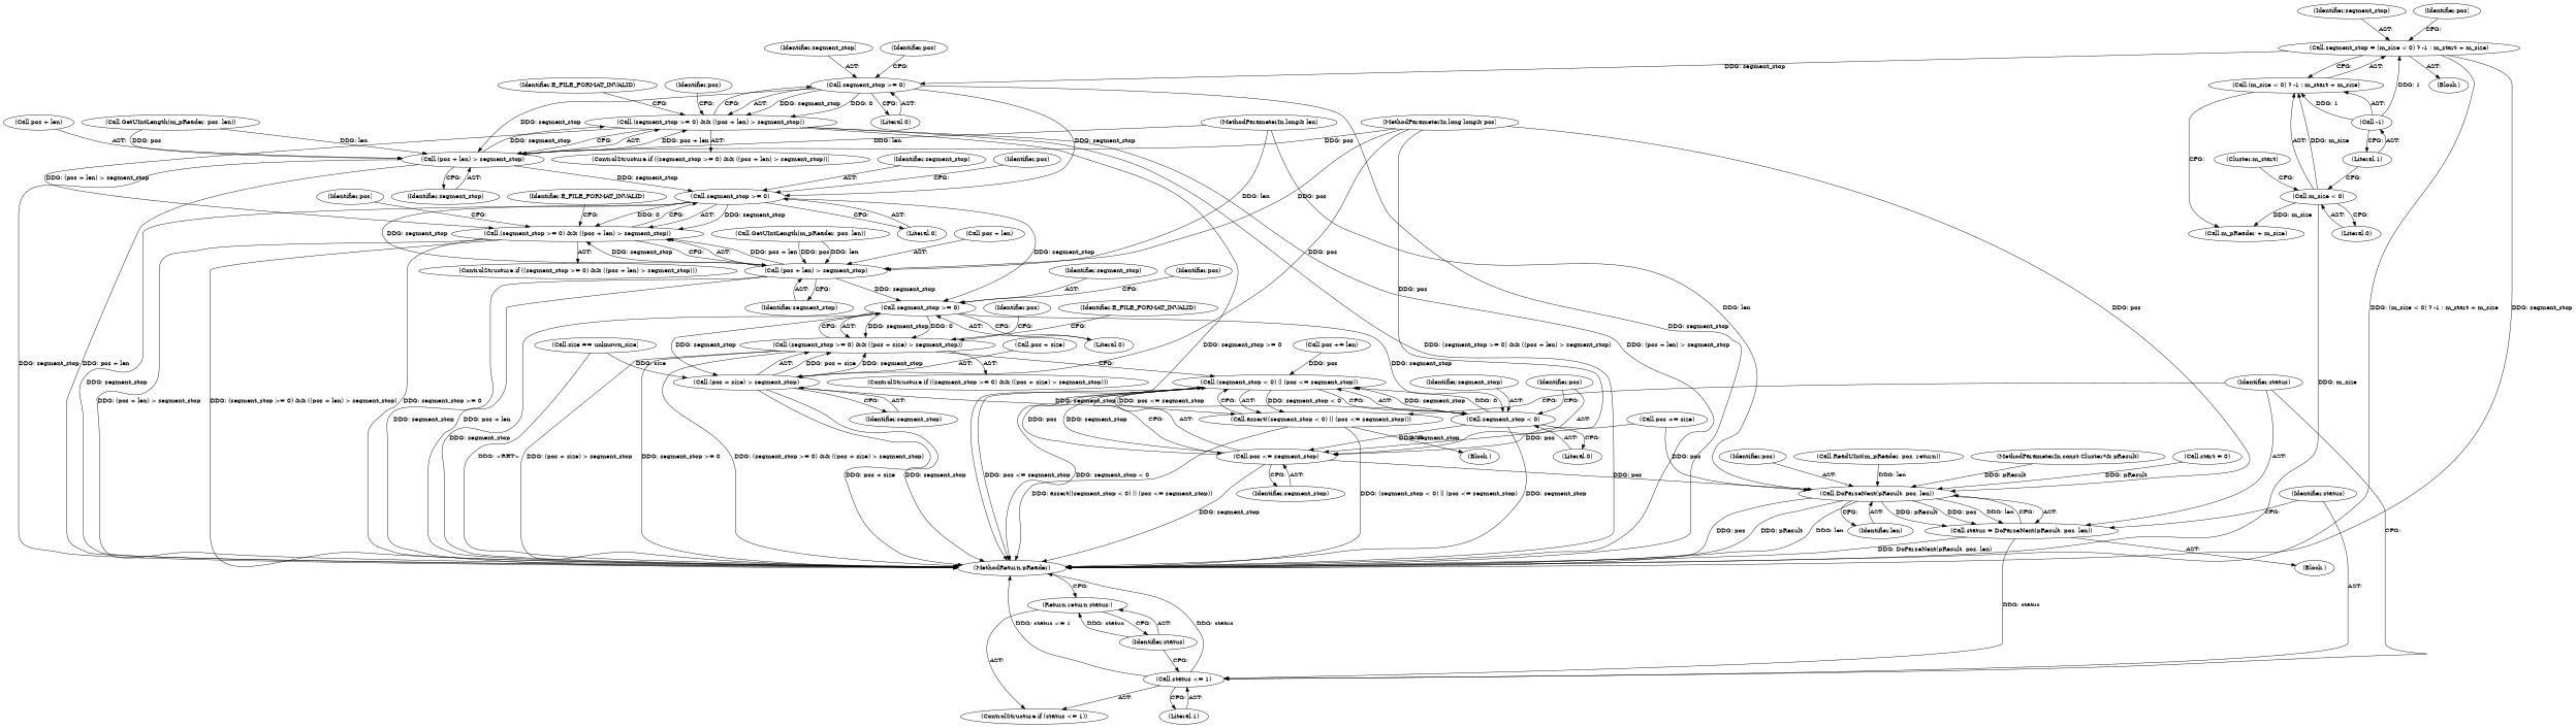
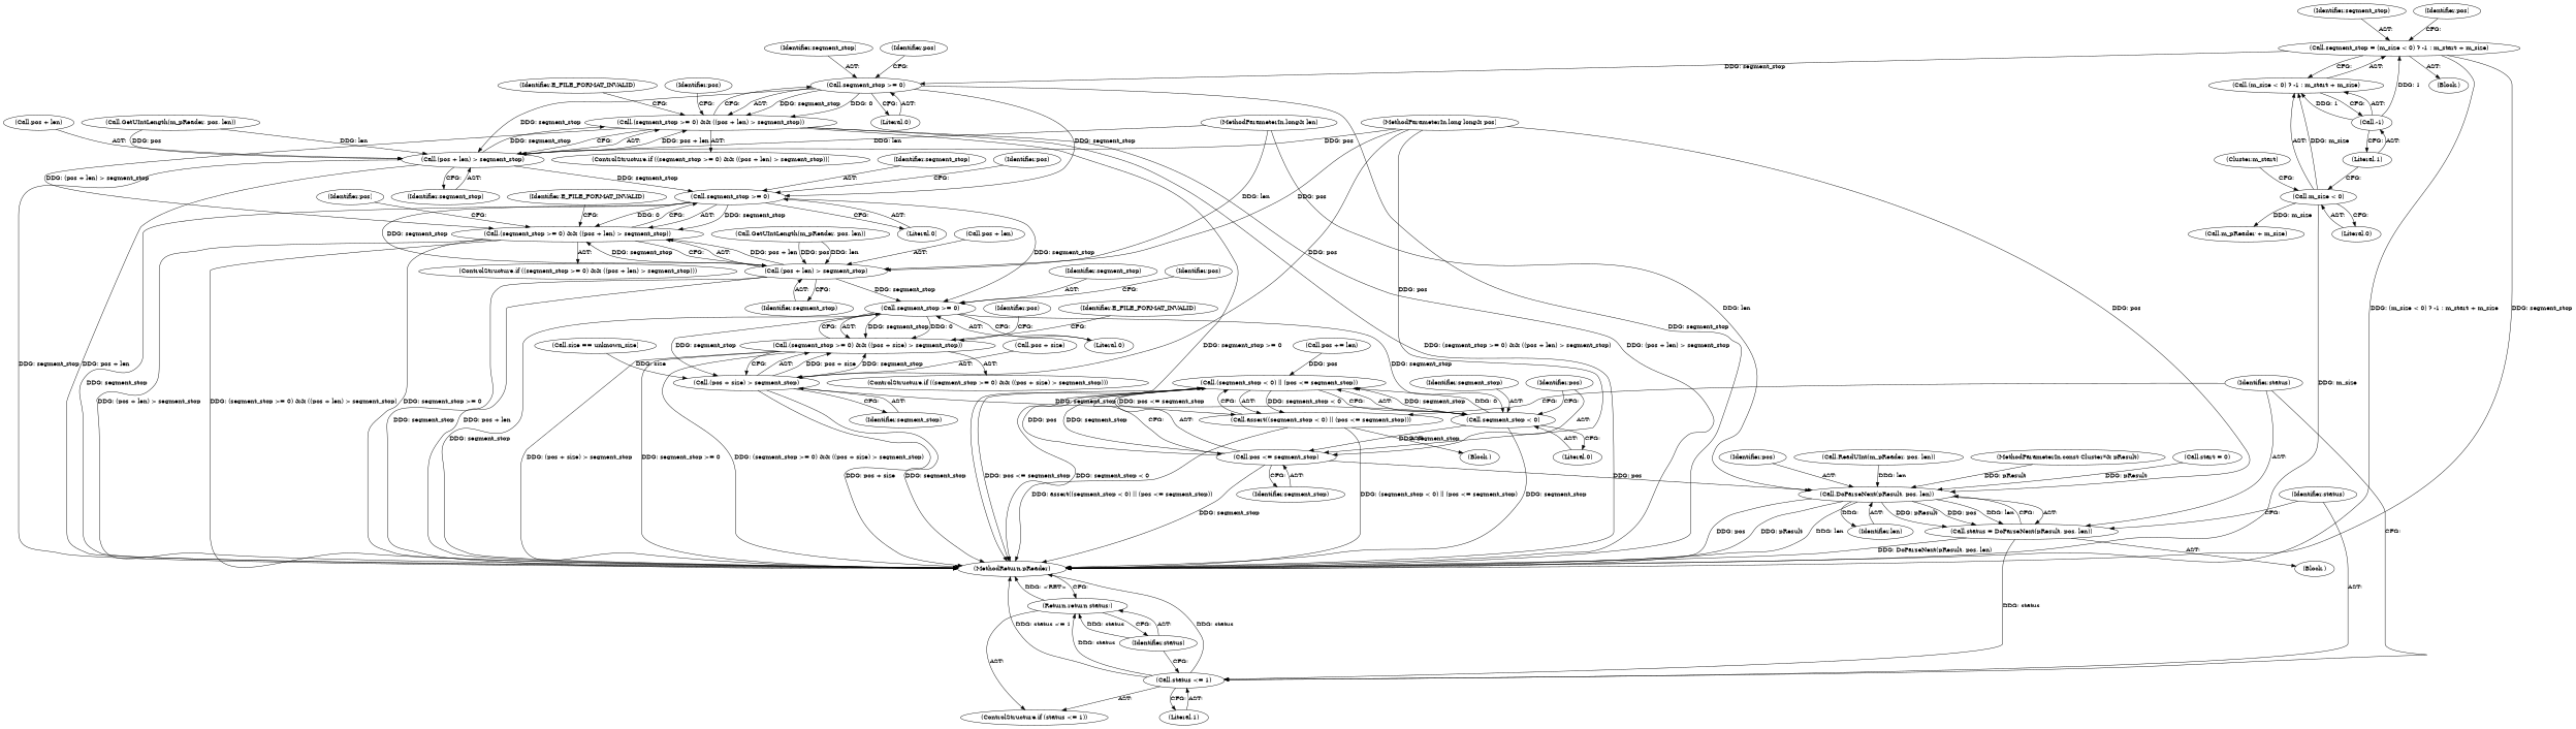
  digraph {
    n1 [label="(Call,segment_stop = (m_size < 0) ? -1 : m_start + m_size)"]
    n2 [label="(Call,segment_stop >= 0)"]
    n3 [label="(Block,)"]
    n4 [label="(Call,(m_size < 0) ? -1 : m_start + m_size)"]
    n5 [label="(MethodReturn,pReader)"]
    n6 [label="(Call,(segment_stop >= 0) && ((pos + len) > segment_stop))"]
    n7 [label="(Call,(pos + len) > segment_stop)"]
    n8 [label="(Call,segment_stop >= 0)"]
    n9 [label="(Literal,0)"]
    n10 [label="(Call,-1)"]
    n11 [label="(Return,return status;)"]
    n12 [label="(Literal,1)"]
    n13 [label="(Call,m_size < 0)"]
    n14 [label="(Call,m_pReader + m_size)"]
    n15 [label="(Literal,0)"]
    n16 [label="(Call,(segment_stop >= 0) && ((pos + len) > segment_stop))"]
    n17 [label="(ControlStructure,if ((segment_stop >= 0) && ((pos + len) > segment_stop)))"]
    n18 [label="(Identifier,segment_stop)"]
    n19 [label="(Call,(pos + len) > segment_stop)"]
    n20 [label="(Call,segment_stop >= 0)"]
    n21 [label="(Literal,0)"]
    n22 [label="(ControlStructure,if ((segment_stop >= 0) && ((pos + len) > segment_stop)))"]
    n23 [label="(Identifier,segment_stop)"]
    n24 [label="(Call,(segment_stop >= 0) && ((pos + size) > segment_stop))"]
    n25 [label="(Call,(pos + size) > segment_stop)"]
    n26 [label="(Call,segment_stop < 0)"]
    n27 [label="(Literal,0)"]
    n28 [label="(ControlStructure,if ((segment_stop >= 0) && ((pos + size) > segment_stop)))"]
    n29 [label="(Identifier,segment_stop)"]
    n30 [label="(Call,(segment_stop < 0) || (pos <= segment_stop))"]
    n31 [label="(Call,pos <= segment_stop)"]
    n32 [label="(Literal,0)"]
    n33 [label="(Call,assert((segment_stop < 0) || (pos <= segment_stop)))"]
    n34 [label="(Call,DoParseNext(pResult, pos, len))"]
    n35 [label="(Identifier,segment_stop)"]
    n36 [label="(Block,)"]
    n37 [label="(Call,status = DoParseNext(pResult, pos, len))"]
    n38 [label="(Identifier,len)"]
    n39 [label="(Call,status <= 1)"]
    n40 [label="(Block,)"]
    n41 [label="(Literal,1)"]
    n42 [label="(ControlStructure,if (status <= 1))"]
    n43 [label="(Identifier,status)"]
    n44 [label="(Identifier,pos)"]
    n45 [label="(Identifier,segment_stop)"]
    n46 [label="(Cluster,m_start)"]
    n47 [label="(Identifier,segment_stop)"]
    n48 [label="(Identifier,segment_stop)"]
    n49 [label="(Call,size == unknown_size)"]
    n50 [label="(Identifier,pos)"]
-   n51 [label="(Call,ReadUInt(m_pReader, pos, return))"]
+   n51 [label="(Call,ReadUInt(m_pReader, pos, len))"]
    n52 [label="(MethodParameterIn,const Cluster*& pResult)"]
    n53 [label="(Identifier,status)"]
    n54 [label="(Identifier,E_FILE_FORMAT_INVALID)"]
    n55 [label="(Call,pos += len)"]
    n56 [label="(Identifier,segment_stop)"]
    n57 [label="(Identifier,pos)"]
    n58 [label="(Identifier,E_FILE_FORMAT_INVALID)"]
    n59 [label="(Call,pos + size)"]
    n60 [label="(Identifier,status)"]
    n61 [label="(Identifier,pos)"]
    n62 [label="(Call,GetUIntLength(m_pReader, pos, len))"]
    n63 [label="(Call,pos + len)"]
    n64 [label="(Call,pos + len)"]
    n65 [label="(MethodParameterIn,long& len)"]
    n66 [label="(Identifier,segment_stop)"]
    n67 [label="(Call,GetUIntLength(m_pReader, pos, len))"]
-   n68 [label="(Call,pos += size)"]
    n69 [label="(Call,start = 0)"]
    n70 [label="(Identifier,pos)"]
    n71 [label="(Identifier,E_FILE_FORMAT_INVALID)"]
    n72 [label="(Identifier,pos)"]
    n73 [label="(Identifier,pos)"]
    n74 [label="(MethodParameterIn,long long& pos)"]
    n75 [label="(Identifier,pos)"]
    n76 [label="(Identifier,pos)"]
    n1 -> n2 [label="DDG: segment_stop"]
    n1 -> n3 [label="AST: "]
    n1 -> n4 [label="CFG: "]
    n1 -> n5 [label="DDG: (m_size < 0) ? -1 : m_start + m_size"]
    n1 -> n5 [label="DDG: segment_stop"]
    n2 -> n5 [label="DDG: segment_stop"]
    n2 -> n6 [label="AST: "]
    n2 -> n6 [label="DDG: segment_stop"]
    n2 -> n6 [label="DDG: 0"]
    n2 -> n7 [label="DDG: segment_stop"]
    n2 -> n8 [label="DDG: segment_stop"]
    n2 -> n9 [label="CFG: "]
    n4 -> n1 [label="AST: "]
-   n4 -> n14 [label="CFG: "]
+   n4 -> n10 [label="CFG: "]
    n5 -> n11 [label="CFG: "]
    n6 -> n2 [label="CFG: "]
    n6 -> n5 [label="DDG: segment_stop >= 0"]
    n6 -> n5 [label="DDG: (segment_stop >= 0) && ((pos + len) > segment_stop)"]
    n6 -> n5 [label="DDG: (pos + len) > segment_stop"]
    n6 -> n7 [label="CFG: "]
    n6 -> n16 [label="DDG: (pos + len) > segment_stop"]
    n6 -> n17 [label="AST: "]
    n7 -> n5 [label="DDG: segment_stop"]
    n7 -> n5 [label="DDG: pos + len"]
    n7 -> n6 [label="AST: "]
    n7 -> n6 [label="DDG: pos + len"]
    n7 -> n6 [label="DDG: segment_stop"]
    n7 -> n8 [label="DDG: segment_stop"]
    n7 -> n18 [label="CFG: "]
    n8 -> n5 [label="DDG: segment_stop"]
    n8 -> n16 [label="AST: "]
    n8 -> n16 [label="DDG: segment_stop"]
    n8 -> n16 [label="DDG: 0"]
    n8 -> n19 [label="DDG: segment_stop"]
    n8 -> n20 [label="DDG: segment_stop"]
    n8 -> n21 [label="CFG: "]
    n9 -> n2 [label="AST: "]
    n10 -> n1 [label="DDG: 1"]
    n10 -> n4 [label="AST: "]
    n10 -> n4 [label="DDG: 1"]
    n10 -> n12 [label="CFG: "]
-   n49 -> n5 [label="DDG: <RET>"]
+   n11 -> n5 [label="DDG: <RET>"]
    n11 -> n42 [label="AST: "]
    n11 -> n43 [label="CFG: "]
    n12 -> n10 [label="AST: "]
    n12 -> n13 [label="CFG: "]
    n13 -> n4 [label="AST: "]
    n13 -> n4 [label="DDG: m_size"]
    n13 -> n5 [label="DDG: m_size"]
    n13 -> n14 [label="DDG: m_size"]
    n13 -> n15 [label="CFG: "]
    n15 -> n13 [label="AST: "]
    n16 -> n5 [label="DDG: (pos + len) > segment_stop"]
    n16 -> n5 [label="DDG: (segment_stop >= 0) && ((pos + len) > segment_stop)"]
    n16 -> n5 [label="DDG: segment_stop >= 0"]
    n16 -> n8 [label="CFG: "]
    n16 -> n19 [label="CFG: "]
    n16 -> n22 [label="AST: "]
    n18 -> n7 [label="AST: "]
    n19 -> n5 [label="DDG: segment_stop"]
    n19 -> n5 [label="DDG: pos + len"]
    n19 -> n16 [label="AST: "]
    n19 -> n16 [label="DDG: pos + len"]
    n19 -> n16 [label="DDG: segment_stop"]
    n19 -> n20 [label="DDG: segment_stop"]
    n19 -> n23 [label="CFG: "]
    n20 -> n5 [label="DDG: segment_stop"]
    n20 -> n24 [label="AST: "]
    n20 -> n24 [label="DDG: segment_stop"]
    n20 -> n24 [label="DDG: 0"]
    n20 -> n25 [label="DDG: segment_stop"]
    n20 -> n26 [label="DDG: segment_stop"]
    n20 -> n27 [label="CFG: "]
    n21 -> n8 [label="AST: "]
    n23 -> n19 [label="AST: "]
    n24 -> n5 [label="DDG: (pos + size) > segment_stop"]
    n24 -> n5 [label="DDG: segment_stop >= 0"]
    n24 -> n5 [label="DDG: (segment_stop >= 0) && ((pos + size) > segment_stop)"]
    n24 -> n20 [label="CFG: "]
-   n24 -> n30 [label="CFG: "]
+   n24 -> n25 [label="CFG: "]
    n24 -> n28 [label="AST: "]
    n25 -> n5 [label="DDG: pos + size"]
    n25 -> n5 [label="DDG: segment_stop"]
    n25 -> n24 [label="AST: "]
    n25 -> n24 [label="DDG: pos + size"]
    n25 -> n24 [label="DDG: segment_stop"]
    n25 -> n26 [label="DDG: segment_stop"]
    n25 -> n29 [label="CFG: "]
    n26 -> n5 [label="DDG: segment_stop"]
    n26 -> n30 [label="AST: "]
    n26 -> n30 [label="DDG: segment_stop"]
    n26 -> n30 [label="DDG: 0"]
    n26 -> n31 [label="DDG: segment_stop"]
    n26 -> n32 [label="CFG: "]
    n27 -> n20 [label="AST: "]
    n29 -> n25 [label="AST: "]
    n30 -> n5 [label="DDG: pos <= segment_stop"]
    n30 -> n5 [label="DDG: segment_stop < 0"]
    n30 -> n26 [label="CFG: "]
    n30 -> n31 [label="CFG: "]
    n30 -> n33 [label="AST: "]
    n30 -> n33 [label="DDG: segment_stop < 0"]
    n30 -> n33 [label="DDG: pos <= segment_stop"]
    n31 -> n5 [label="DDG: segment_stop"]
    n31 -> n30 [label="AST: "]
    n31 -> n30 [label="DDG: pos"]
    n31 -> n30 [label="DDG: segment_stop"]
    n31 -> n34 [label="DDG: pos"]
    n31 -> n35 [label="CFG: "]
    n32 -> n26 [label="AST: "]
    n33 -> n5 [label="DDG: (segment_stop < 0) || (pos <= segment_stop)"]
    n33 -> n5 [label="DDG: assert((segment_stop < 0) || (pos <= segment_stop))"]
    n33 -> n30 [label="CFG: "]
    n33 -> n36 [label="AST: "]
    n34 -> n5 [label="DDG: pos"]
    n34 -> n5 [label="DDG: pResult"]
    n34 -> n5 [label="DDG: len"]
    n34 -> n37 [label="AST: "]
    n34 -> n37 [label="DDG: pResult"]
    n34 -> n37 [label="DDG: pos"]
    n34 -> n37 [label="DDG: len"]
-   n34 -> n38 [label="CFG: "]
+   n34 -> n38 [label="DDG: "]
    n35 -> n31 [label="AST: "]
    n37 -> n5 [label="DDG: DoParseNext(pResult, pos, len)"]
    n37 -> n34 [label="CFG: "]
    n37 -> n39 [label="DDG: status"]
    n37 -> n40 [label="AST: "]
    n38 -> n34 [label="AST: "]
    n39 -> n5 [label="DDG: status"]
    n39 -> n5 [label="DDG: status <= 1"]
+   n39 -> n11 [label="DDG: status"]
    n39 -> n41 [label="CFG: "]
    n39 -> n42 [label="AST: "]
    n41 -> n39 [label="AST: "]
    n43 -> n11 [label="AST: "]
    n43 -> n11 [label="DDG: status"]
    n43 -> n39 [label="CFG: "]
    n44 -> n34 [label="AST: "]
    n45 -> n20 [label="AST: "]
    n46 -> n13 [label="CFG: "]
    n47 -> n8 [label="AST: "]
    n48 -> n1 [label="AST: "]
    n49 -> n25 [label="DDG: size"]
    n50 -> n1 [label="CFG: "]
    n51 -> n34 [label="DDG: len"]
    n52 -> n34 [label="DDG: pResult"]
    n53 -> n37 [label="CFG: "]
    n53 -> n39 [label="AST: "]
    n54 -> n16 [label="CFG: "]
    n55 -> n30 [label="DDG: pos"]
    n56 -> n2 [label="AST: "]
    n57 -> n26 [label="CFG: "]
    n57 -> n31 [label="AST: "]
    n58 -> n6 [label="CFG: "]
    n59 -> n25 [label="AST: "]
    n60 -> n33 [label="CFG: "]
    n60 -> n37 [label="AST: "]
    n60 -> n39 [label="CFG: "]
    n61 -> n24 [label="CFG: "]
    n62 -> n19 [label="DDG: pos"]
    n62 -> n19 [label="DDG: len"]
    n63 -> n19 [label="AST: "]
    n64 -> n7 [label="AST: "]
    n65 -> n7 [label="DDG: len"]
    n65 -> n19 [label="DDG: len"]
    n65 -> n34 [label="DDG: len"]
    n66 -> n26 [label="AST: "]
    n67 -> n7 [label="DDG: pos"]
    n67 -> n7 [label="DDG: len"]
-   n68 -> n31 [label="DDG: pos"]
-   n68 -> n34 [label="DDG: pos"]
    n69 -> n34 [label="DDG: pResult"]
    n70 -> n8 [label="CFG: "]
    n71 -> n24 [label="CFG: "]
    n72 -> n16 [label="CFG: "]
    n73 -> n20 [label="CFG: "]
    n74 -> n7 [label="DDG: pos"]
    n74 -> n19 [label="DDG: pos"]
    n74 -> n25 [label="DDG: pos"]
    n74 -> n31 [label="DDG: pos"]
    n74 -> n34 [label="DDG: pos"]
    n75 -> n6 [label="CFG: "]
    n76 -> n2 [label="CFG: "]
  }
